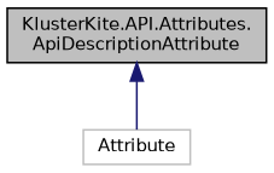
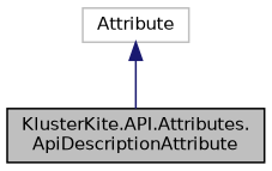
  digraph {
    node [fontname=Helvetica fontsize=10 shape=record style=filled]
    n1 [color=black fillcolor=grey75 fontcolor=black height=0.2 label="KlusterKite.API.Attributes.\lApiDescriptionAttribute" width=0.4]
    n2 [color=grey75 fillcolor=white height=0.2 label=Attribute width=0.4]
-   n1 -> n2 [color=midnightblue dir=back fontname=Helvetica fontsize=10 labelfontname=Helvetica labelfontsize=10 style=solid]
+   n2 -> n1 [color=midnightblue dir=back fontname=Helvetica fontsize=10 labelfontname=Helvetica labelfontsize=10 style=solid]
  }
